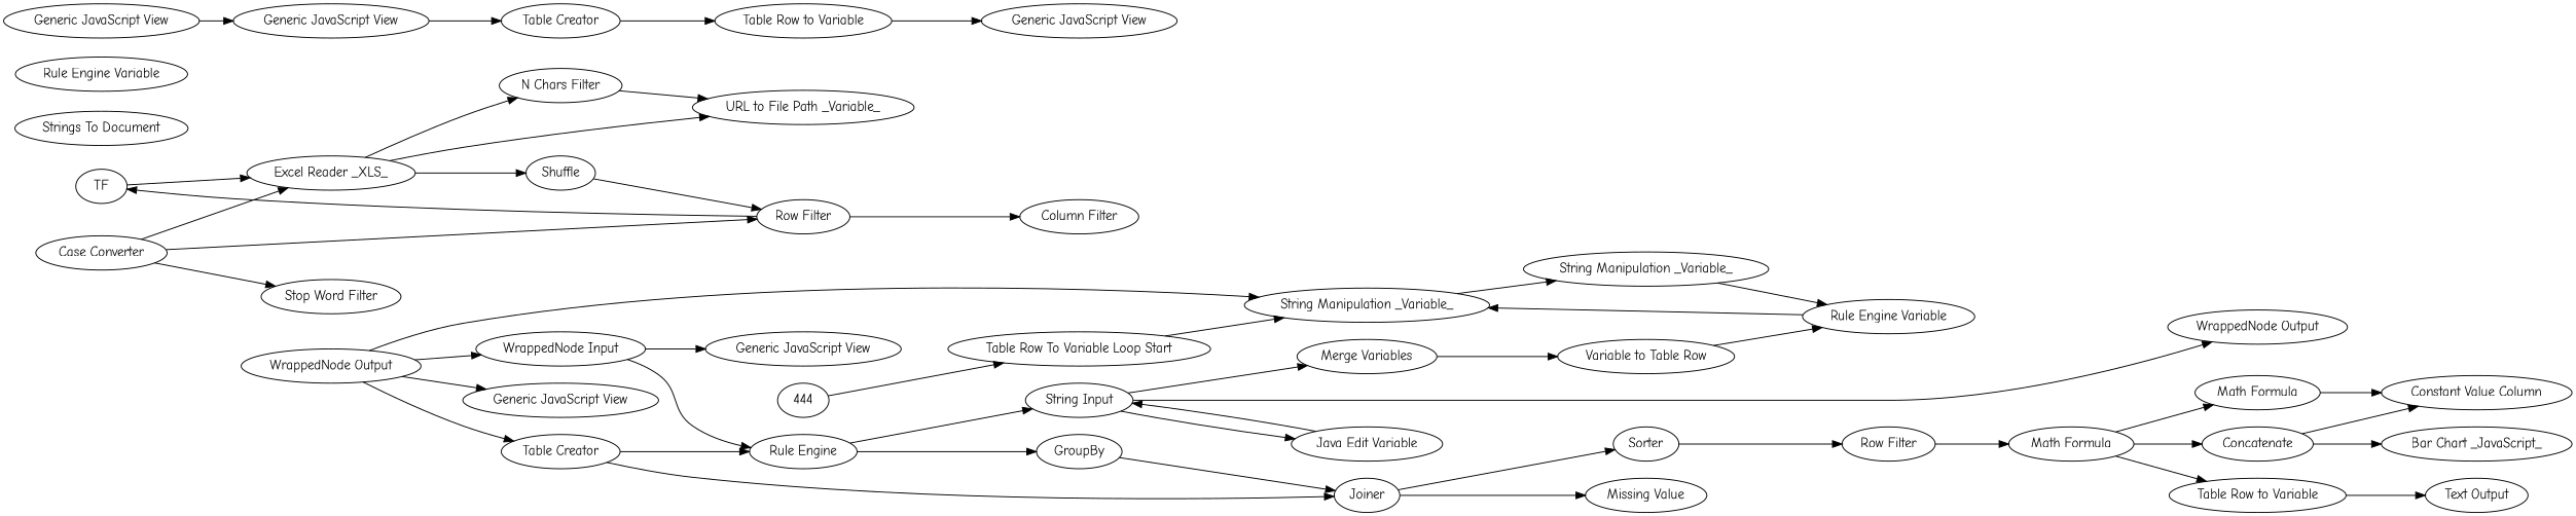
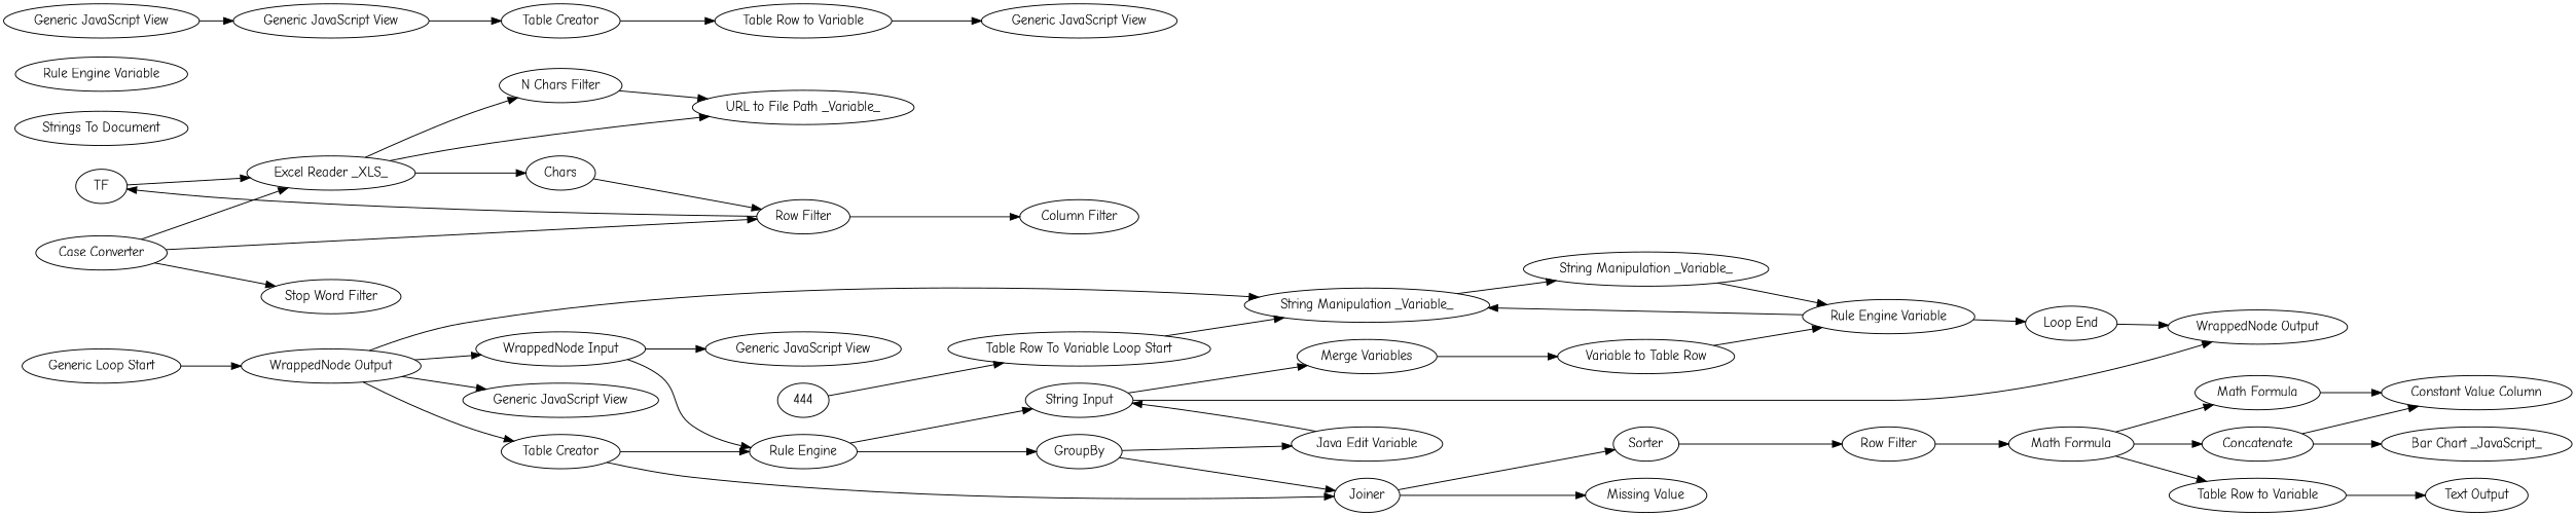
  digraph {
    fontname="Comic Neue"
    rankdir=LR
    node [fontname="Comic Neue"]
    edge [fontname="Comic Neue"]
    n1 [label="Table Row To Variable Loop Start"]
    n2 [label="String Manipulation _Variable_"]
    n3 [label="Java Edit Variable"]
    n4 [label="String Input"]
    n5 [label="String Manipulation _Variable_"]
+   n6 [label="Loop End"]
    n7 [label="WrappedNode Output"]
    n8 [label=TF]
    n9 [label="Excel Reader _XLS_"]
    n10 [label="URL to File Path _Variable_"]
    n11 [label="N Chars Filter"]
-   n12 [label=Shuffle]
+   n12 [label=Chars]
+   n13 [label="Generic Loop Start"]
    n14 [label="WrappedNode Output"]
    n15 [label="Merge Variables"]
    n16 [label="Strings To Document"]
    n17 [label="Row Filter"]
    n18 [label="Column Filter"]
    n19 [label="Case Converter"]
    n20 [label="Stop Word Filter"]
    n21 [label="Rule Engine Variable"]
    n22 [label="WrappedNode Input"]
    n23 [label="Generic JavaScript View"]
    n24 [label="Table Creator"]
    n25 [label="Variable to Table Row"]
    n26 [label="Rule Engine Variable"]
    n27 [label="Rule Engine"]
    n28 [label="Generic JavaScript View"]
    n29 [label=GroupBy]
    n30 [label=Joiner]
    n31 [label="Missing Value"]
    n32 [label=Sorter]
    n33 [label="Row Filter"]
    n34 [label="Text Output"]
    n35 [label="Table Row to Variable"]
    n36 [label="Math Formula"]
    n37 [label="Math Formula"]
    n38 [label=Concatenate]
    n39 [label="Constant Value Column"]
    n40 [label="Bar Chart _JavaScript_"]
    n41 [label="Generic JavaScript View"]
    n42 [label="Generic JavaScript View"]
    n43 [label="Table Creator"]
    n44 [label="Table Row to Variable"]
    n45 [label="Generic JavaScript View"]
    444
    n1 -> n2
    n2 -> n5
    n3 -> n4
-   n4 -> n3
+   n29 -> n3
    n4 -> n7
    n4 -> n15
    n5 -> n21
+   n6 -> n7
    n8 -> n9
    n9 -> n10
    n9 -> n11
    n9 -> n12
    n11 -> n10
    n12 -> n17
+   n13 -> n14
    n14 -> n2
    n14 -> n22
    n14 -> n23
    n14 -> n24
    n15 -> n25
    n17 -> n8
    n17 -> n18
    n19 -> n9
    n19 -> n17
    n19 -> n20
    n21 -> n2
+   n21 -> n6
    n22 -> n27
    n22 -> n28
    n24 -> n27
    n24 -> n30
    n25 -> n21
    n27 -> n4
    n27 -> n29
    n29 -> n30
    n30 -> n31
    n30 -> n32
    n32 -> n33
    n33 -> n36
    n35 -> n34
    n36 -> n35
    n36 -> n37
    n36 -> n38
    n37 -> n39
    n38 -> n39
    n38 -> n40
    n41 -> n42
    n42 -> n43
    n43 -> n44
    n44 -> n45
    444 -> n1
  }
